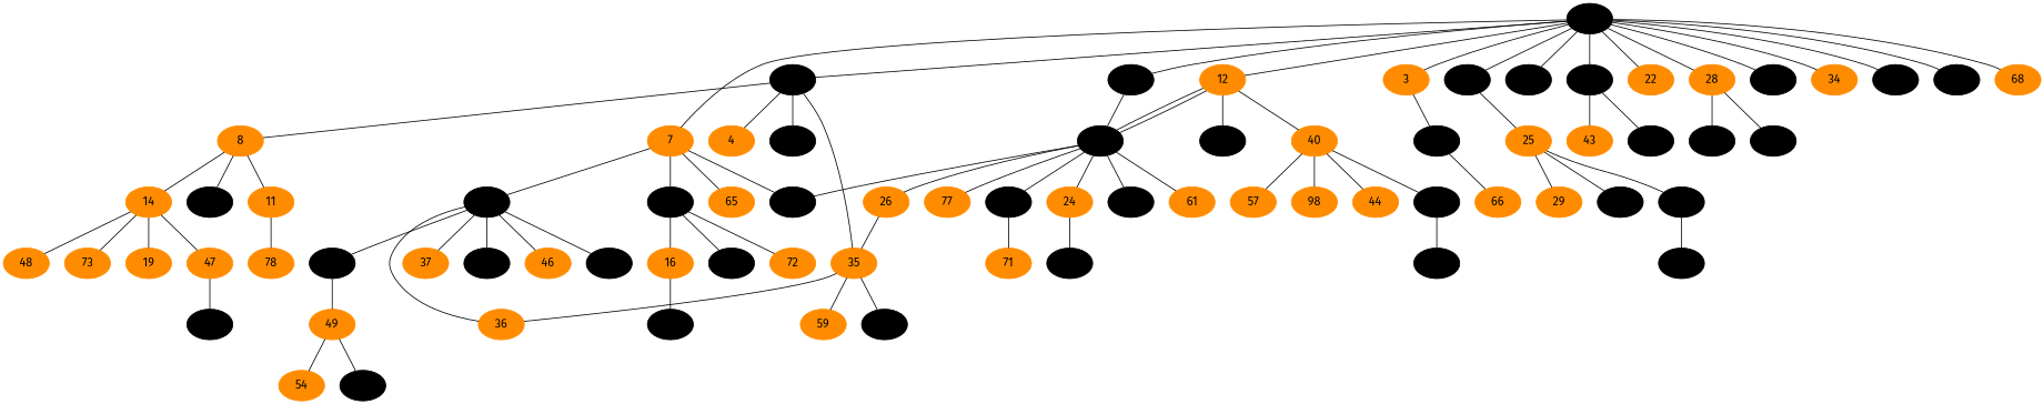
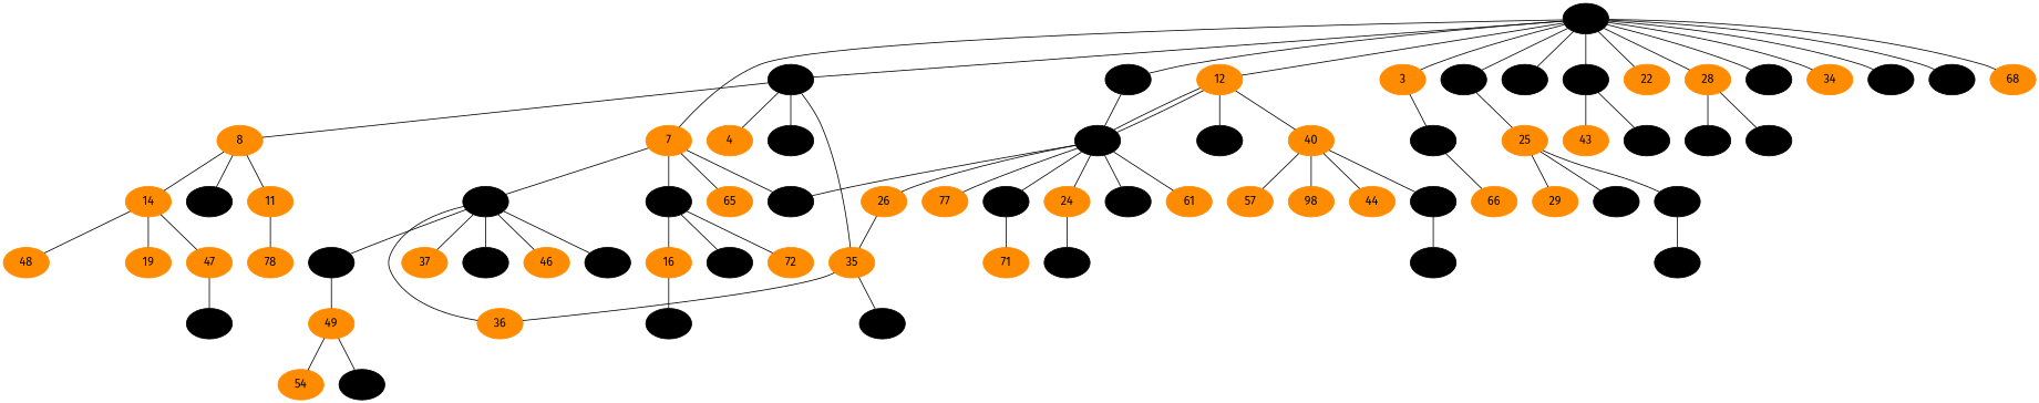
  graph {
    fontname="Fira Sans"
    node [color=darkorange fontname="Fira Sans" style=filled]
    edge [fontname="Fira Sans"]
    1 [color=black]
    2 [color=black]
    3
    5 [color=black]
    7
    9 [color=black]
    12
    17 [color=black]
    20 [color=black]
    22
    28
    31 [color=black]
    34
    50 [color=black]
    53 [color=black]
    68
    4
    6 [color=black]
    8
    35
    62 [color=black]
    25
    10 [color=black]
    13 [color=black]
    64 [color=black]
    65
    15 [color=black]
    23 [color=black]
    40
    43
    55 [color=black]
    32 [color=black]
    51 [color=black]
    11
    14
    39 [color=black]
    36
-   59
    63 [color=black]
    66
    27 [color=black]
    29
    45 [color=black]
    21 [color=black]
    37
    41 [color=black]
    46
    56 [color=black]
    16
    18 [color=black]
    72
    n52 [label=78]
    19
    47
    48
-   73
    49
    24
    26
    33 [color=black]
    61
    69 [color=black]
    n63 [label=77]
    44
    52 [color=black]
    57
    n67 [label=98]
    42 [color=black]
    67 [color=black]
    54
    60 [color=black]
    30 [color=black]
    71
    74 [color=black]
    70 [color=black]
    1 -- 2
    1 -- 3
    1 -- 5
    1 -- 7
    1 -- 9
    1 -- 12
    1 -- 17
    1 -- 20
    1 -- 22
    1 -- 28
    1 -- 31
    1 -- 34
    1 -- 50
    1 -- 53
    1 -- 68
    2 -- 4
    2 -- 6
    2 -- 8
    2 -- 35
    3 -- 62
    5 -- 25
    7 -- 10
    7 -- 13
    7 -- 64
    7 -- 65
    12 -- 15
    12 -- 23
    12 -- 23
    12 -- 40
    17 -- 43
    17 -- 55
    20 -- 23
    28 -- 32
    28 -- 51
    8 -- 11
    8 -- 14
    8 -- 39
    35 -- 36
-   35 -- 59
    35 -- 63
    62 -- 66
    25 -- 27
    25 -- 29
    25 -- 45
    10 -- 36
    10 -- 21
    10 -- 37
    10 -- 41
    10 -- 46
    10 -- 56
    13 -- 16
    13 -- 18
    13 -- 72
    23 -- 64
    23 -- 24
    23 -- 26
    23 -- 33
    23 -- 61
    23 -- 69
    23 -- n63
    40 -- 44
    40 -- 52
    40 -- 57
    40 -- n67
    11 -- n52
    14 -- 19
    14 -- 47
    14 -- 48
-   14 -- 73
    27 -- 74
    21 -- 49
    16 -- 42
    47 -- 67
    49 -- 54
    49 -- 60
    24 -- 30
    26 -- 35
    69 -- 71
    52 -- 70
  }
